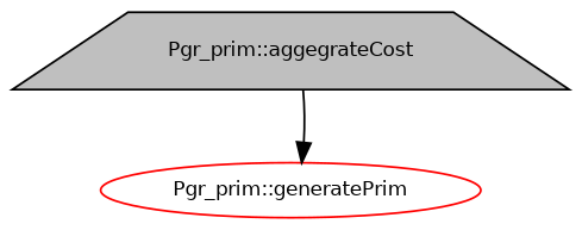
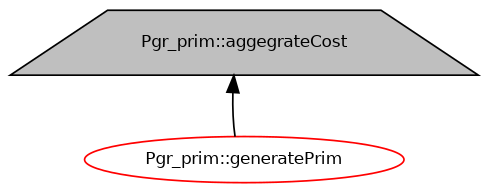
  digraph {
    rankdir=TB
    node [fontname=Helvetica fontsize=10 style=filled]
    n1 [color=black fillcolor=grey75 fontcolor=black height=0.2 label="Pgr_prim::aggegrateCost" shape=trapezium width=0.4]
    n2 [color=red fillcolor=white height=0.2 label="Pgr_prim::generatePrim" shape=ellipse width=0.4]
-   n2 -> n1 [color=black dir=back fontname=Helvetica fontsize=10 labelfontname=Helvetica labelfontsize=10 style=solid]
+   n1 -> n2 [color=black dir=back fontname=Helvetica fontsize=10 labelfontname=Helvetica labelfontsize=10 style=solid]
  }
